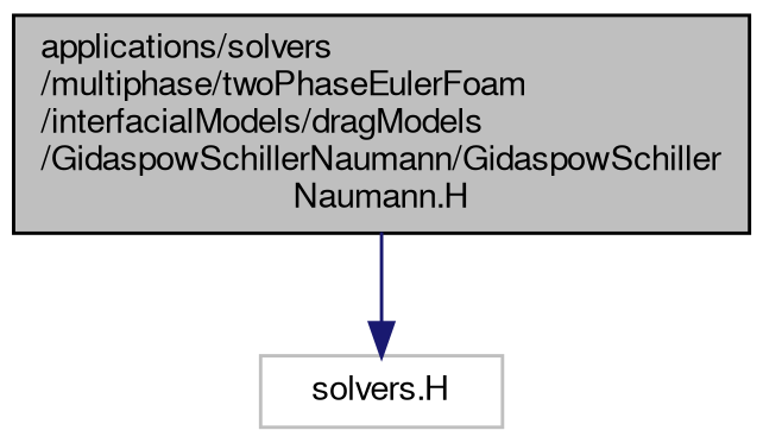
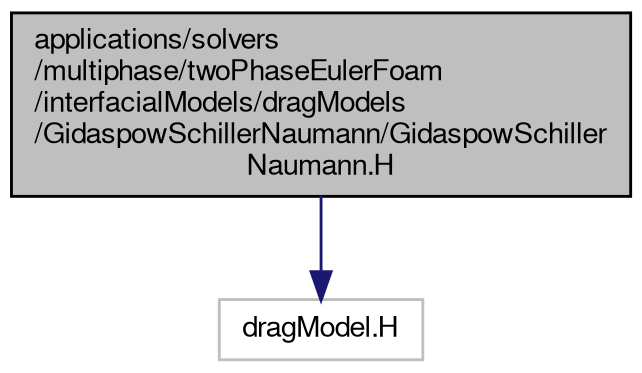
  digraph {
    node [fontname=FreeSans fontsize=10 shape=record]
    n1 [color=black fillcolor=grey75 fontcolor=black height=0.2 label="applications/solvers\l/multiphase/twoPhaseEulerFoam\l/interfacialModels/dragModels\l/GidaspowSchillerNaumann/GidaspowSchiller\lNaumann.H" style=filled width=0.4]
-   n2 [color=grey75 height=0.2 label="solvers.H" width=0.4]
+   n2 [color=grey75 height=0.2 label="dragModel.H" width=0.4]
    n1 -> n2 [color=midnightblue fontname=FreeSans fontsize=10 labelfontname=FreeSans labelfontsize=10 style=solid]
  }
